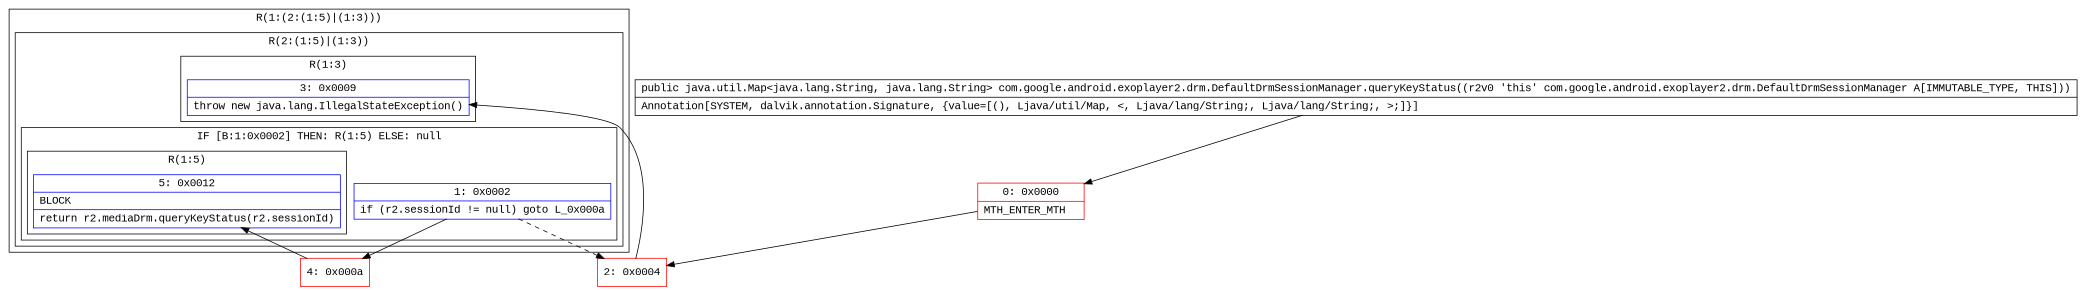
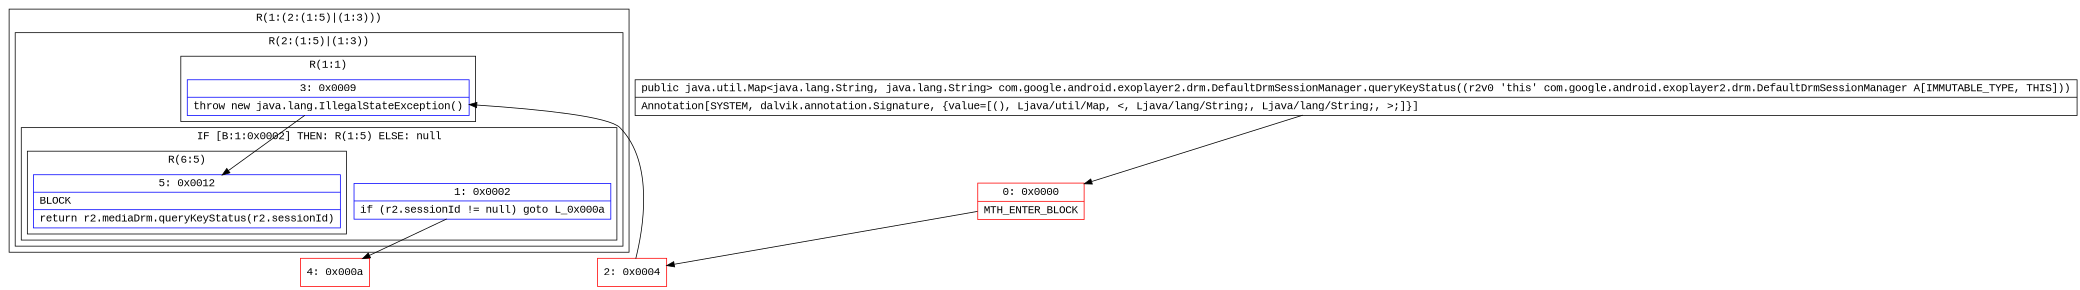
  digraph {
    fontname="Liberation Mono"
    node [color=blue fontname="Liberation Mono" shape=record]
    edge [fontname="Liberation Mono"]
    n1 [label="{5\:\ 0x0012|BLOCK\l|return r2.mediaDrm.queryKeyStatus(r2.sessionId)\l}"]
    n2 [label="{1\:\ 0x0002|if (r2.sessionId != null) goto L_0x000a\l}"]
    n3 [label="{3\:\ 0x0009|throw new java.lang.IllegalStateException()\l}"]
    n4 [color=red label="{2\:\ 0x0004}"]
    n5 [color=red label="{4\:\ 0x000a}"]
-   n6 [color=red label="{0\:\ 0x0000|MTH_ENTER_MTH\l}"]
+   n6 [color=red label="{0\:\ 0x0000|MTH_ENTER_BLOCK\l}"]
    n7 [label="{public java.util.Map\<java.lang.String, java.lang.String\> com.google.android.exoplayer2.drm.DefaultDrmSessionManager.queryKeyStatus((r2v0 'this' com.google.android.exoplayer2.drm.DefaultDrmSessionManager A[IMMUTABLE_TYPE, THIS]))  | Annotation[SYSTEM, dalvik.annotation.Signature, \{value=[(), Ljava\/util\/Map, \<, Ljava\/lang\/String;, Ljava\/lang\/String;, \>;]\}]\l}" color=""]
    subgraph cluster_1 {
      label="R(1:(2:(1:5)|(1:3)))"
      subgraph cluster_2 {
        label="R(2:(1:5)|(1:3))"
        subgraph cluster_3 {
          label="IF [B:1:0x0002] THEN: R(1:5) ELSE: null"
          n2
          subgraph cluster_4 {
-           label="R(1:5)"
+           label="R(6:5)"
            n1
          }
        }
        subgraph cluster_5 {
-         label="R(1:3)"
+         label="R(1:1)"
          n3
        }
      }
    }
-   n2 -> n4 [style=dashed]
    n2 -> n5
    n4 -> n3
-   n5 -> n1
+   n3 -> n1
    n6 -> n4
    n7 -> n6
  }
